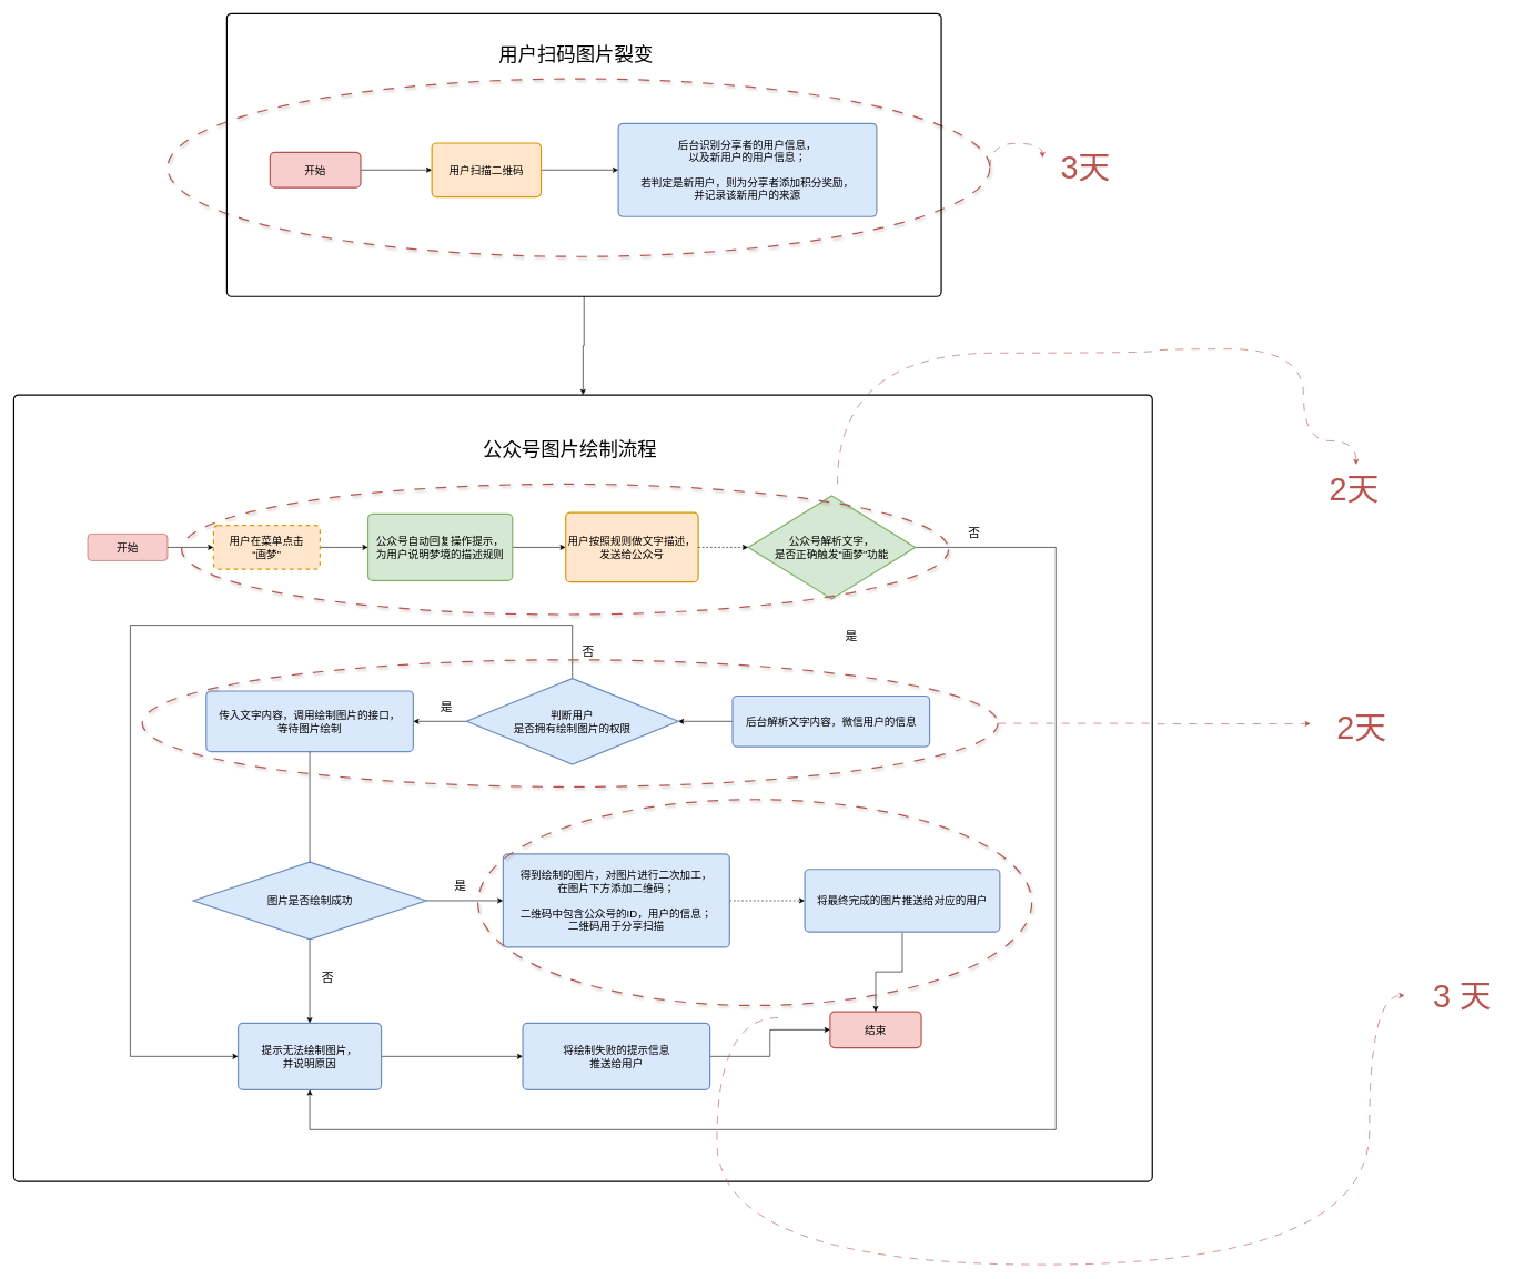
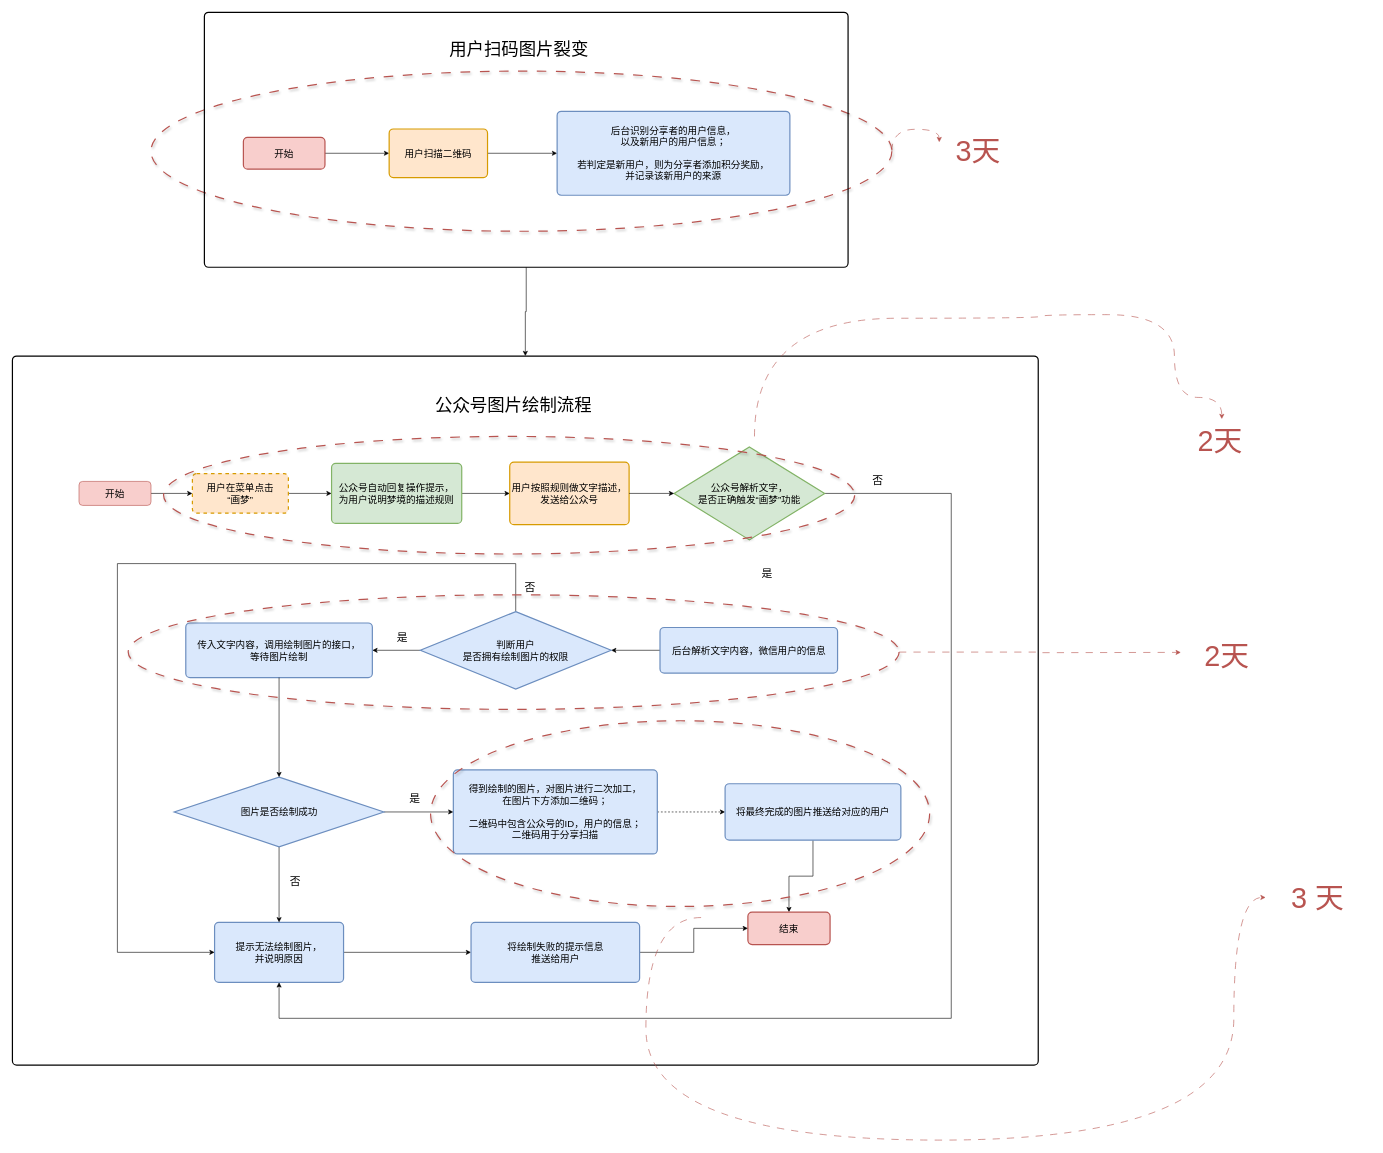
  <mxCell id="0" />
  <mxCell id="1" parent="0" />
  <mxCell id="2" style="edgeStyle=orthogonalEdgeStyle;rounded=0;orthogonalLoop=1;jettySize=auto;html=1;exitX=1;exitY=0.5;exitDx=0;exitDy=0;exitPerimeter=0;strokeColor=#b85450;dashed=1;curved=1;dashPattern=12 12;" edge="1" parent="1" source="3" target="51"><mxGeometry relative="1" as="geometry"><Array as="points"><mxPoint x="1486" y="215" /><mxPoint x="1565" y="215" /></Array></mxGeometry></mxCell>
  <mxCell id="3" value="" style="strokeWidth=2;html=1;shape=mxgraph.flowchart.start_1;whiteSpace=wrap;dashed=1;dashPattern=8 8;shadow=1;fillColor=none;strokeColor=#b85450;" vertex="1" parent="1"><mxGeometry x="251" y="118" width="1235" height="267" as="geometry" /></mxCell>
  <mxCell id="4" value="" style="rounded=1;whiteSpace=wrap;html=1;absoluteArcSize=1;arcSize=14;strokeWidth=2;fillColor=none;" vertex="1" parent="1"><mxGeometry x="20" y="593" width="1710" height="1182" as="geometry" /></mxCell>
  <mxCell id="5" style="edgeStyle=orthogonalEdgeStyle;rounded=0;orthogonalLoop=1;jettySize=auto;html=1;exitX=0.5;exitY=1;exitDx=0;exitDy=0;entryX=0.5;entryY=0;entryDx=0;entryDy=0;" edge="1" parent="1" source="6" target="4"><mxGeometry relative="1" as="geometry" /></mxCell>
  <mxCell id="6" value="" style="rounded=1;whiteSpace=wrap;html=1;absoluteArcSize=1;arcSize=14;strokeWidth=2;fillColor=none;" vertex="1" parent="1"><mxGeometry x="340" y="20" width="1073" height="425" as="geometry" /></mxCell>
  <mxCell id="7" style="edgeStyle=orthogonalEdgeStyle;rounded=0;orthogonalLoop=1;jettySize=auto;html=1;exitX=1;exitY=0.5;exitDx=0;exitDy=0;entryX=0;entryY=0.5;entryDx=0;entryDy=0;" edge="1" parent="1" source="8" target="10"><mxGeometry relative="1" as="geometry" /></mxCell>
  <mxCell id="8" value="&lt;font style=&quot;font-size: 16px;&quot;&gt;开始&lt;/font&gt;" style="rounded=1;whiteSpace=wrap;html=1;fontSize=16;glass=0;strokeWidth=1;shadow=0;fillColor=#f8cecc;strokeColor=#b85450;" parent="1" vertex="1"><mxGeometry x="131" y="802" width="120" height="40" as="geometry" /></mxCell>
  <mxCell id="9" style="edgeStyle=orthogonalEdgeStyle;rounded=0;orthogonalLoop=1;jettySize=auto;html=1;exitX=1;exitY=0.5;exitDx=0;exitDy=0;" edge="1" parent="1" source="10" target="12"><mxGeometry relative="1" as="geometry" /></mxCell>
  <mxCell id="10" value="&lt;font style=&quot;font-size: 16px;&quot;&gt;用户在菜单点击&lt;br style=&quot;font-size: 16px;&quot;&gt;“画梦”&lt;/font&gt;" style="rounded=1;whiteSpace=wrap;html=1;absoluteArcSize=1;arcSize=14;strokeWidth=2;fontSize=16;fillColor=#ffe6cc;strokeColor=#d79b00;dashed=1;" vertex="1" parent="1"><mxGeometry x="320" y="789" width="160" height="66" as="geometry" /></mxCell>
  <mxCell id="11" style="edgeStyle=orthogonalEdgeStyle;rounded=0;orthogonalLoop=1;jettySize=auto;html=1;exitX=1;exitY=0.5;exitDx=0;exitDy=0;entryX=0;entryY=0.5;entryDx=0;entryDy=0;" edge="1" parent="1" source="12" target="13"><mxGeometry relative="1" as="geometry" /></mxCell>
  <mxCell id="12" value="公众号自动回复操作提示，&lt;br style=&quot;font-size: 16px;&quot;&gt;为用户说明梦境的描述规则" style="rounded=1;whiteSpace=wrap;html=1;absoluteArcSize=1;arcSize=14;strokeWidth=2;fontSize=16;fillColor=#d5e8d4;strokeColor=#82b366;" vertex="1" parent="1"><mxGeometry x="552" y="772" width="217" height="100" as="geometry" /></mxCell>
  <mxCell id="13" value="用户按照规则做文字描述，&lt;br style=&quot;font-size: 16px;&quot;&gt;发送给公众号" style="rounded=1;whiteSpace=wrap;html=1;absoluteArcSize=1;arcSize=14;strokeWidth=2;fontSize=16;fillColor=#ffe6cc;strokeColor=#d79b00;" vertex="1" parent="1"><mxGeometry x="849" y="770" width="199" height="104" as="geometry" /></mxCell>
  <mxCell id="14" style="edgeStyle=orthogonalEdgeStyle;rounded=0;orthogonalLoop=1;jettySize=auto;html=1;exitX=1;exitY=0.5;exitDx=0;exitDy=0;exitPerimeter=0;entryX=0.5;entryY=1;entryDx=0;entryDy=0;" edge="1" parent="1" source="15" target="22"><mxGeometry relative="1" as="geometry"><Array as="points"><mxPoint x="1585" y="822" /><mxPoint x="1585" y="1697" /><mxPoint x="465" y="1697" /></Array></mxGeometry></mxCell>
  <mxCell id="15" value="公众号解析文字，&lt;br style=&quot;font-size: 16px;&quot;&gt;是否正确触发“画梦”功能" style="strokeWidth=2;html=1;shape=mxgraph.flowchart.decision;whiteSpace=wrap;fontSize=16;fillColor=#d5e8d4;strokeColor=#82b366;" vertex="1" parent="1"><mxGeometry x="1123" y="744.5" width="251" height="155" as="geometry" /></mxCell>
  <mxCell id="16" style="edgeStyle=orthogonalEdgeStyle;rounded=0;orthogonalLoop=1;jettySize=auto;html=1;exitX=0;exitY=0.5;exitDx=0;exitDy=0;entryX=1;entryY=0.5;entryDx=0;entryDy=0;entryPerimeter=0;" edge="1" parent="1" source="17" target="20"><mxGeometry relative="1" as="geometry"><mxPoint x="1024.143" y="1083.786" as="targetPoint" /></mxGeometry></mxCell>
  <mxCell id="17" value="后台解析文字内容，微信用户的信息" style="rounded=1;whiteSpace=wrap;html=1;absoluteArcSize=1;arcSize=14;strokeWidth=2;fontSize=16;fillColor=#dae8fc;strokeColor=#6c8ebf;" vertex="1" parent="1"><mxGeometry x="1099.5" y="1045.5" width="296" height="76" as="geometry" /></mxCell>
  <mxCell id="18" style="edgeStyle=orthogonalEdgeStyle;rounded=0;orthogonalLoop=1;jettySize=auto;html=1;exitX=0;exitY=0.5;exitDx=0;exitDy=0;exitPerimeter=0;entryX=1;entryY=0.5;entryDx=0;entryDy=0;" edge="1" parent="1" source="20" target="26"><mxGeometry relative="1" as="geometry" /></mxCell>
  <mxCell id="19" style="edgeStyle=orthogonalEdgeStyle;rounded=0;orthogonalLoop=1;jettySize=auto;html=1;exitX=0.5;exitY=0;exitDx=0;exitDy=0;exitPerimeter=0;entryX=0;entryY=0.5;entryDx=0;entryDy=0;" edge="1" parent="1" source="20" target="22"><mxGeometry relative="1" as="geometry"><Array as="points"><mxPoint x="859" y="939" /><mxPoint x="195" y="939" /><mxPoint x="195" y="1587" /></Array></mxGeometry></mxCell>
  <mxCell id="20" value="判断用户&lt;br&gt;是否拥有绘制图片的权限" style="strokeWidth=2;html=1;shape=mxgraph.flowchart.decision;whiteSpace=wrap;fontSize=16;fillColor=#dae8fc;strokeColor=#6c8ebf;" vertex="1" parent="1"><mxGeometry x="700" y="1019" width="318" height="129" as="geometry" /></mxCell>
  <mxCell id="21" style="edgeStyle=orthogonalEdgeStyle;rounded=0;orthogonalLoop=1;jettySize=auto;html=1;exitX=1;exitY=0.5;exitDx=0;exitDy=0;entryX=0;entryY=0.5;entryDx=0;entryDy=0;" edge="1" parent="1" source="22" target="47"><mxGeometry relative="1" as="geometry"><mxPoint x="744" y="1587" as="targetPoint" /></mxGeometry></mxCell>
  <mxCell id="22" value="提示无法绘制图片，&lt;br&gt;并说明原因" style="rounded=1;whiteSpace=wrap;html=1;absoluteArcSize=1;arcSize=14;strokeWidth=2;fontSize=16;fillColor=#dae8fc;strokeColor=#6c8ebf;" vertex="1" parent="1"><mxGeometry x="357" y="1537" width="215" height="100" as="geometry" /></mxCell>
  <mxCell id="23" style="edgeStyle=orthogonalEdgeStyle;rounded=0;orthogonalLoop=1;jettySize=auto;html=1;exitX=1;exitY=0.5;exitDx=0;exitDy=0;exitPerimeter=0;entryX=0;entryY=0.5;entryDx=0;entryDy=0;" edge="1" parent="1" source="25" target="28"><mxGeometry relative="1" as="geometry" /></mxCell>
  <mxCell id="24" style="edgeStyle=orthogonalEdgeStyle;rounded=0;orthogonalLoop=1;jettySize=auto;html=1;exitX=0.5;exitY=1;exitDx=0;exitDy=0;exitPerimeter=0;entryX=0.5;entryY=0;entryDx=0;entryDy=0;" edge="1" parent="1" source="25" target="22"><mxGeometry relative="1" as="geometry" /></mxCell>
  <mxCell id="25" value="图片是否绘制成功" style="strokeWidth=2;html=1;shape=mxgraph.flowchart.decision;whiteSpace=wrap;fontSize=16;fillColor=#dae8fc;strokeColor=#6c8ebf;" vertex="1" parent="1"><mxGeometry x="289.75" y="1295" width="349.5" height="116" as="geometry" /></mxCell>
  <mxCell id="26" value="传入文字内容，调用绘制图片的接口，&lt;br&gt;等待图片绘制" style="rounded=1;whiteSpace=wrap;html=1;absoluteArcSize=1;arcSize=14;strokeWidth=2;fontSize=16;fillColor=#dae8fc;strokeColor=#6c8ebf;" vertex="1" parent="1"><mxGeometry x="309" y="1038" width="311" height="91" as="geometry" /></mxCell>
  <mxCell id="27" style="edgeStyle=orthogonalEdgeStyle;rounded=0;orthogonalLoop=1;jettySize=auto;html=1;exitX=1;exitY=0.5;exitDx=0;exitDy=0;entryX=0;entryY=0.5;entryDx=0;entryDy=0;dashed=1;" edge="1" parent="1" source="28" target="30"><mxGeometry relative="1" as="geometry" /></mxCell>
  <mxCell id="28" value="得到绘制的图片，对图片进行二次加工，&lt;br&gt;在图片下方添加二维码；&lt;br&gt;&lt;br style=&quot;font-size: 16px;&quot;&gt;二维码中包含公众号的ID，用户的信息；&lt;br style=&quot;font-size: 16px;&quot;&gt;二维码用于分享扫描" style="rounded=1;whiteSpace=wrap;html=1;absoluteArcSize=1;arcSize=14;strokeWidth=2;fontSize=16;fillColor=#dae8fc;strokeColor=#6c8ebf;" vertex="1" parent="1"><mxGeometry x="755" y="1283" width="340" height="140" as="geometry" /></mxCell>
  <mxCell id="29" style="edgeStyle=orthogonalEdgeStyle;rounded=0;orthogonalLoop=1;jettySize=auto;html=1;exitX=0.5;exitY=1;exitDx=0;exitDy=0;entryX=0.5;entryY=0;entryDx=0;entryDy=0;" edge="1" parent="1" source="30" target="38"><mxGeometry relative="1" as="geometry" /></mxCell>
  <mxCell id="30" value="将最终完成的图片推送给对应的用户" style="rounded=1;whiteSpace=wrap;html=1;absoluteArcSize=1;arcSize=14;strokeWidth=2;fontSize=16;fillColor=#dae8fc;strokeColor=#6c8ebf;" vertex="1" parent="1"><mxGeometry x="1208" y="1306" width="293" height="94" as="geometry" /></mxCell>
  <mxCell id="31" style="edgeStyle=orthogonalEdgeStyle;rounded=0;orthogonalLoop=1;jettySize=auto;html=1;exitX=1;exitY=0.5;exitDx=0;exitDy=0;entryX=0;entryY=0.5;entryDx=0;entryDy=0;" edge="1" parent="1" source="32" target="34"><mxGeometry relative="1" as="geometry" /></mxCell>
  <mxCell id="32" value="开始" style="rounded=1;whiteSpace=wrap;html=1;absoluteArcSize=1;arcSize=14;strokeWidth=2;fontSize=16;fillColor=#f8cecc;strokeColor=#b85450;" vertex="1" parent="1"><mxGeometry x="405" y="228.5" width="136" height="53" as="geometry" /></mxCell>
  <mxCell id="33" style="edgeStyle=orthogonalEdgeStyle;rounded=0;orthogonalLoop=1;jettySize=auto;html=1;exitX=1;exitY=0.5;exitDx=0;exitDy=0;entryX=0;entryY=0.5;entryDx=0;entryDy=0;" edge="1" parent="1" source="34" target="35"><mxGeometry relative="1" as="geometry" /></mxCell>
  <mxCell id="34" value="用户扫描二维码" style="rounded=1;whiteSpace=wrap;html=1;absoluteArcSize=1;arcSize=14;strokeWidth=2;fontSize=16;fillColor=#ffe6cc;strokeColor=#d79b00;" vertex="1" parent="1"><mxGeometry x="648" y="214.5" width="164" height="81" as="geometry" /></mxCell>
  <mxCell id="35" value="后台识别分享者的用户信息，&lt;br style=&quot;font-size: 16px;&quot;&gt;以及新用户的用户信息；&lt;br style=&quot;font-size: 16px;&quot;&gt;&lt;br style=&quot;font-size: 16px;&quot;&gt;若判定是新用户，则为分享者添加积分奖励，&lt;br&gt;并记录该新用户的来源" style="rounded=1;whiteSpace=wrap;html=1;absoluteArcSize=1;arcSize=14;strokeWidth=2;fontSize=16;fillColor=#dae8fc;strokeColor=#6c8ebf;" vertex="1" parent="1"><mxGeometry x="928" y="185" width="388" height="140" as="geometry" /></mxCell>
- <mxCell id="36" style="edgeStyle=orthogonalEdgeStyle;rounded=0;orthogonalLoop=1;jettySize=auto;html=1;exitX=1;exitY=0.5;exitDx=0;exitDy=0;entryX=0;entryY=0.5;entryDx=0;entryDy=0;entryPerimeter=0;dashed=1;" edge="1" parent="1" source="13" target="15"><mxGeometry relative="1" as="geometry" /></mxCell>
- <mxCell id="37" style="edgeStyle=orthogonalEdgeStyle;rounded=0;orthogonalLoop=1;jettySize=auto;html=1;exitX=0.5;exitY=1;exitDx=0;exitDy=0;entryX=0.5;entryY=0;entryDx=0;entryDy=0;entryPerimeter=0;endArrow=none;" edge="1" parent="1" source="26" target="25"><mxGeometry relative="1" as="geometry" /></mxCell>
+ <mxCell id="36" style="edgeStyle=orthogonalEdgeStyle;rounded=0;orthogonalLoop=1;jettySize=auto;html=1;exitX=1;exitY=0.5;exitDx=0;exitDy=0;entryX=0;entryY=0.5;entryDx=0;entryDy=0;entryPerimeter=0;" edge="1" parent="1" source="13" target="15"><mxGeometry relative="1" as="geometry" /></mxCell>
+ <mxCell id="37" style="edgeStyle=orthogonalEdgeStyle;rounded=0;orthogonalLoop=1;jettySize=auto;html=1;exitX=0.5;exitY=1;exitDx=0;exitDy=0;entryX=0.5;entryY=0;entryDx=0;entryDy=0;entryPerimeter=0;" edge="1" parent="1" source="26" target="25"><mxGeometry relative="1" as="geometry" /></mxCell>
  <mxCell id="38" value="结束" style="rounded=1;whiteSpace=wrap;html=1;absoluteArcSize=1;arcSize=14;strokeWidth=2;fontSize=16;fillColor=#f8cecc;strokeColor=#b85450;" vertex="1" parent="1"><mxGeometry x="1246" y="1520" width="137" height="54" as="geometry" /></mxCell>
  <mxCell id="39" value="是" style="text;strokeColor=none;align=center;fillColor=none;html=1;verticalAlign=middle;whiteSpace=wrap;rounded=0;fontSize=18;" vertex="1" parent="1"><mxGeometry x="661" y="1316" width="60" height="30" as="geometry" /></mxCell>
  <mxCell id="40" value="否" style="text;strokeColor=none;align=center;fillColor=none;html=1;verticalAlign=middle;whiteSpace=wrap;rounded=0;fontSize=18;" vertex="1" parent="1"><mxGeometry x="853" y="965" width="60" height="30" as="geometry" /></mxCell>
  <mxCell id="41" value="是" style="text;strokeColor=none;align=center;fillColor=none;html=1;verticalAlign=middle;whiteSpace=wrap;rounded=0;fontSize=18;" vertex="1" parent="1"><mxGeometry x="640" y="1048" width="60" height="30" as="geometry" /></mxCell>
  <mxCell id="42" value="是" style="text;strokeColor=none;align=center;fillColor=none;html=1;verticalAlign=middle;whiteSpace=wrap;rounded=0;fontSize=18;" vertex="1" parent="1"><mxGeometry x="1248" y="941" width="60" height="30" as="geometry" /></mxCell>
  <mxCell id="43" value="否" style="text;strokeColor=none;align=center;fillColor=none;html=1;verticalAlign=middle;whiteSpace=wrap;rounded=0;fontSize=18;" vertex="1" parent="1"><mxGeometry x="1433" y="785" width="60" height="30" as="geometry" /></mxCell>
  <mxCell id="44" value="否" style="text;strokeColor=none;align=center;fillColor=none;html=1;verticalAlign=middle;whiteSpace=wrap;rounded=0;fontSize=18;" vertex="1" parent="1"><mxGeometry x="462" y="1455" width="60" height="30" as="geometry" /></mxCell>
  <mxCell id="45" value="&lt;font style=&quot;font-size: 29px;&quot;&gt;用户扫码图片裂变&lt;/font&gt;" style="text;strokeColor=none;align=center;fillColor=none;html=1;verticalAlign=middle;whiteSpace=wrap;rounded=0;fontSize=29;" vertex="1" parent="1"><mxGeometry x="701.5" y="67" width="325" height="30" as="geometry" /></mxCell>
  <mxCell id="46" style="edgeStyle=orthogonalEdgeStyle;rounded=0;orthogonalLoop=1;jettySize=auto;html=1;exitX=1;exitY=0.5;exitDx=0;exitDy=0;entryX=0;entryY=0.5;entryDx=0;entryDy=0;" edge="1" parent="1" source="47" target="38"><mxGeometry relative="1" as="geometry" /></mxCell>
  <mxCell id="47" value="将绘制失败的提示信息&lt;br&gt;推送给用户" style="rounded=1;whiteSpace=wrap;html=1;absoluteArcSize=1;arcSize=14;strokeWidth=2;fontSize=16;fillColor=#dae8fc;strokeColor=#6c8ebf;" vertex="1" parent="1"><mxGeometry x="784.5" y="1537" width="281" height="100" as="geometry" /></mxCell>
  <mxCell id="48" value="&lt;font style=&quot;font-size: 29px;&quot;&gt;公众号图片绘制流程&lt;/font&gt;" style="text;strokeColor=none;align=center;fillColor=none;html=1;verticalAlign=middle;whiteSpace=wrap;rounded=0;fontSize=29;" vertex="1" parent="1"><mxGeometry x="693" y="660" width="325" height="30" as="geometry" /></mxCell>
  <mxCell id="49" value="3 天" style="text;strokeColor=none;align=center;fillColor=none;html=1;verticalAlign=middle;whiteSpace=wrap;rounded=0;fontSize=48;fontColor=#b85450;" vertex="1" parent="1"><mxGeometry x="2109" y="1480.5" width="174" height="30" as="geometry" /></mxCell>
  <mxCell id="50" value="2天" style="text;strokeColor=none;align=center;fillColor=none;html=1;verticalAlign=middle;whiteSpace=wrap;rounded=0;fontSize=48;fontColor=#b85450;" vertex="1" parent="1"><mxGeometry x="1988" y="1078" width="113" height="30" as="geometry" /></mxCell>
  <mxCell id="51" value="3天" style="text;strokeColor=none;align=center;fillColor=none;html=1;verticalAlign=middle;whiteSpace=wrap;rounded=0;fontSize=48;fontColor=#b85450;" vertex="1" parent="1"><mxGeometry x="1565" y="236.5" width="130" height="30" as="geometry" /></mxCell>
  <mxCell id="52" value="2天" style="text;strokeColor=none;align=center;fillColor=none;html=1;verticalAlign=middle;whiteSpace=wrap;rounded=0;fontSize=48;fontColor=#b85450;" vertex="1" parent="1"><mxGeometry x="1985" y="720" width="97" height="30" as="geometry" /></mxCell>
  <mxCell id="53" style="edgeStyle=orthogonalEdgeStyle;rounded=0;orthogonalLoop=1;jettySize=auto;html=1;exitX=1;exitY=0.5;exitDx=0;exitDy=0;exitPerimeter=0;strokeColor=#b85450;dashed=1;dashPattern=12 12;" edge="1" parent="1" source="54"><mxGeometry relative="1" as="geometry"><mxPoint x="1967.667" y="1087" as="targetPoint" /></mxGeometry></mxCell>
  <mxCell id="54" value="" style="strokeWidth=2;html=1;shape=mxgraph.flowchart.start_1;whiteSpace=wrap;dashed=1;dashPattern=8 8;shadow=1;fillColor=none;strokeColor=#b85450;" vertex="1" parent="1"><mxGeometry x="213" y="991" width="1285" height="191" as="geometry" /></mxCell>
  <mxCell id="55" style="edgeStyle=orthogonalEdgeStyle;rounded=0;orthogonalLoop=1;jettySize=auto;html=1;entryX=0;entryY=0.5;entryDx=0;entryDy=0;strokeColor=#b85450;dashed=1;dashPattern=12 12;curved=1;" edge="1" parent="1" target="49"><mxGeometry relative="1" as="geometry"><mxPoint x="1168" y="1529" as="sourcePoint" /><Array as="points"><mxPoint x="1076" y="1900" /><mxPoint x="2056" y="1900" /><mxPoint x="2056" y="1496" /></Array></mxGeometry></mxCell>
  <mxCell id="56" value="" style="strokeWidth=2;html=1;shape=mxgraph.flowchart.start_1;whiteSpace=wrap;dashed=1;dashPattern=8 8;shadow=1;fillColor=none;strokeColor=#b85450;" vertex="1" parent="1"><mxGeometry x="717" y="1201" width="832" height="309.5" as="geometry" /></mxCell>
  <mxCell id="57" style="edgeStyle=orthogonalEdgeStyle;rounded=0;orthogonalLoop=1;jettySize=auto;html=1;strokeColor=#b85450;dashed=1;dashPattern=12 12;curved=1;" edge="1" parent="1" source="58"><mxGeometry relative="1" as="geometry"><mxPoint x="2036" y="698" as="targetPoint" /><Array as="points"><mxPoint x="1257" y="530" /><mxPoint x="1733" y="530" /><mxPoint x="1733" y="524" /><mxPoint x="1957" y="524" /><mxPoint x="1957" y="662" /><mxPoint x="2036" y="662" /></Array></mxGeometry></mxCell>
  <mxCell id="58" value="" style="strokeWidth=2;html=1;shape=mxgraph.flowchart.start_1;whiteSpace=wrap;dashed=1;dashPattern=8 8;shadow=1;fillColor=none;strokeColor=#b85450;" vertex="1" parent="1"><mxGeometry x="272" y="727" width="1152" height="196" as="geometry" /></mxCell>
